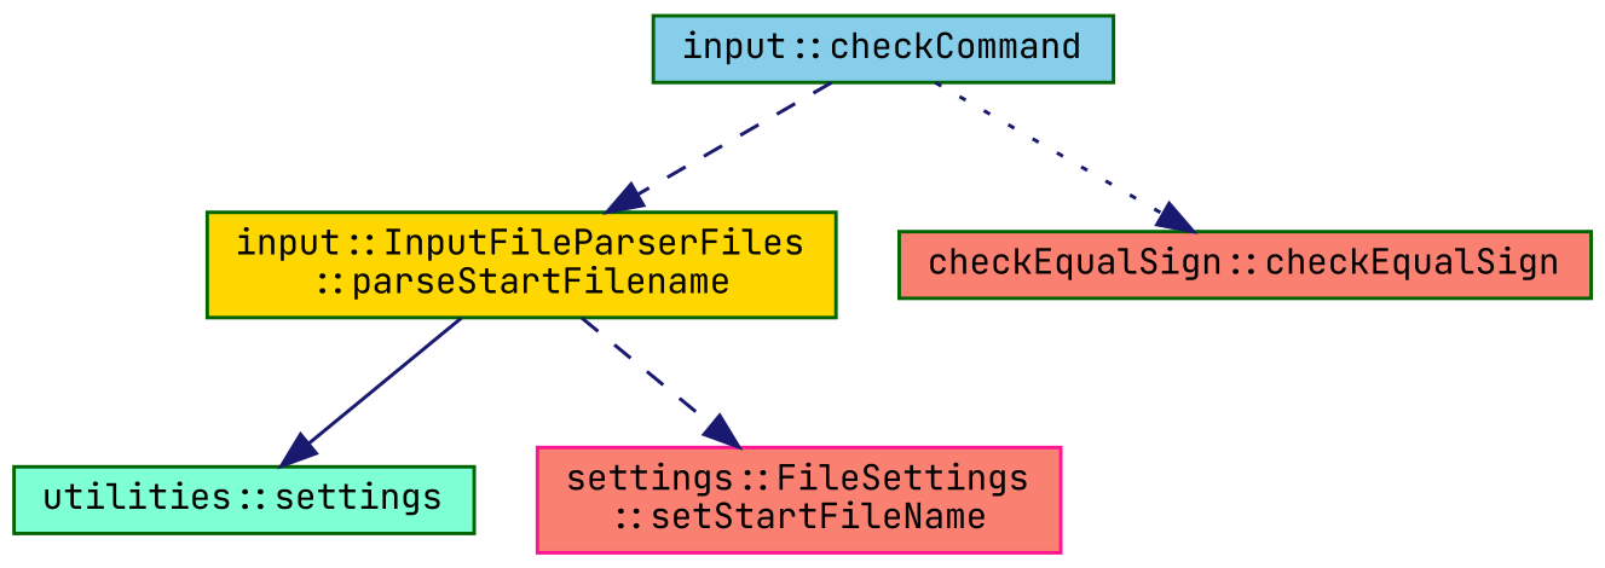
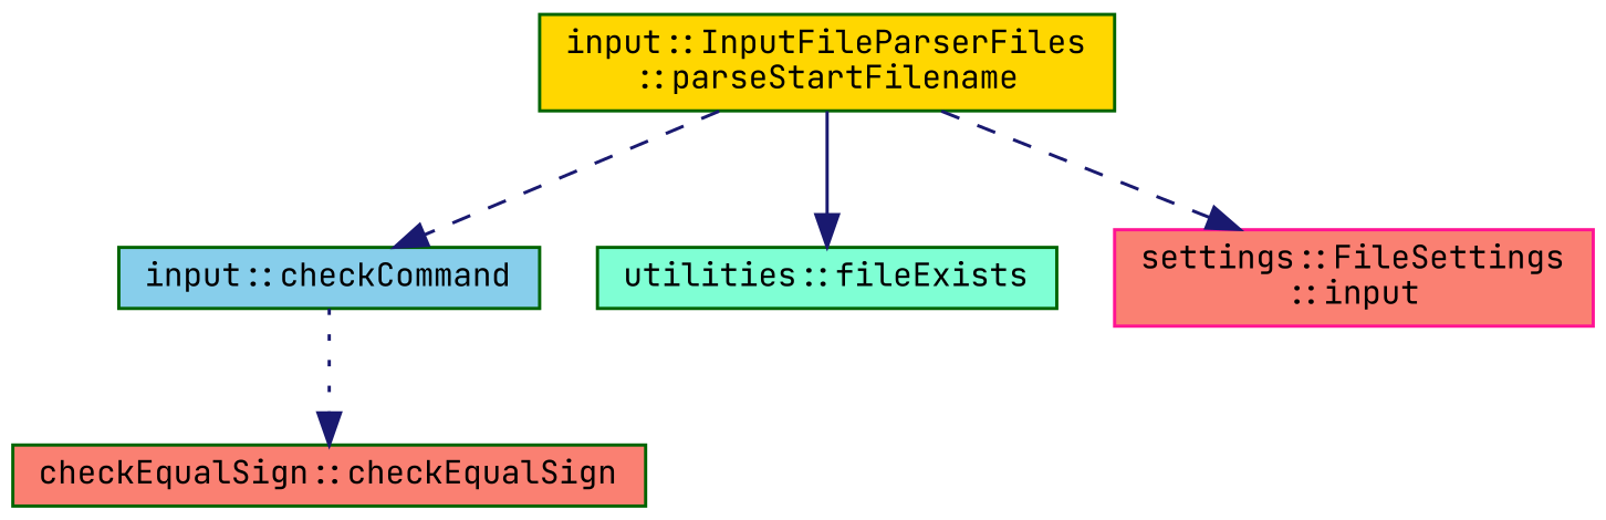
  digraph {
    fontname="JetBrains Mono"
    rankdir=TB
    node [color=darkgreen fillcolor=salmon fontname="JetBrains Mono" fontsize=10 shape=record style=filled]
    edge [color=midnightblue fontname="JetBrains Mono" fontsize=10 labelfontname=Helvetica labelfontsize=10 style=dashed]
    n1 [fillcolor=gold fontcolor=black height=0.2 label="input::InputFileParserFiles\l::parseStartFilename" width=0.4]
    n2 [fillcolor=skyblue height=0.2 label="input::checkCommand" width=0.4]
-   n3 [fillcolor=aquamarine height=0.2 label="utilities::settings" width=0.4]
-   n4 [color=deeppink height=0.2 label="settings::FileSettings\l::setStartFileName" width=0.4]
+   n3 [fillcolor=aquamarine height=0.2 label="utilities::fileExists" width=0.4]
+   n4 [color=deeppink height=0.2 label="settings::FileSettings\l::input" width=0.4]
    n5 [height=0.2 label="checkEqualSign::checkEqualSign" width=0.4]
-   n2 -> n1
+   n1 -> n2
    n1 -> n3 [style=solid]
    n1 -> n4
    n2 -> n5 [style=dotted]
  }
